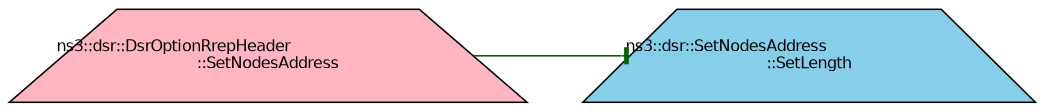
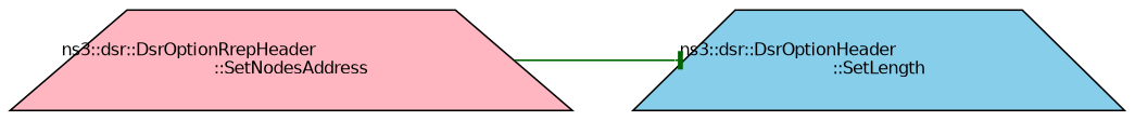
  digraph {
    rankdir=LR
    node [color=black fontname=Helvetica fontsize=10 shape=trapezium style=filled]
    n1 [fillcolor=lightpink fontcolor=black height=0.2 label="ns3::dsr::DsrOptionRrepHeader\l::SetNodesAddress" width=0.4]
-   n2 [fillcolor=skyblue height=0.2 label="ns3::dsr::SetNodesAddress\l::SetLength" width=0.4]
+   n2 [fillcolor=skyblue height=0.2 label="ns3::dsr::DsrOptionHeader\l::SetLength" width=0.4]
    n1 -> n2 [color=darkgreen fontname=Helvetica fontsize=10 labelfontname=Helvetica labelfontsize=10 style=solid arrowhead=tee]
  }
